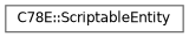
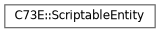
  digraph {
    rankdir=LR
-   n1 [color=grey40 fillcolor=white fontname=Helvetica fontsize=10 height=0.2 label="C78E::ScriptableEntity" shape=box style=filled width=0.4]
+   n1 [color=grey40 fillcolor=white fontname=Helvetica fontsize=10 height=0.2 label="C73E::ScriptableEntity" shape=box style=filled width=0.4]
  }
